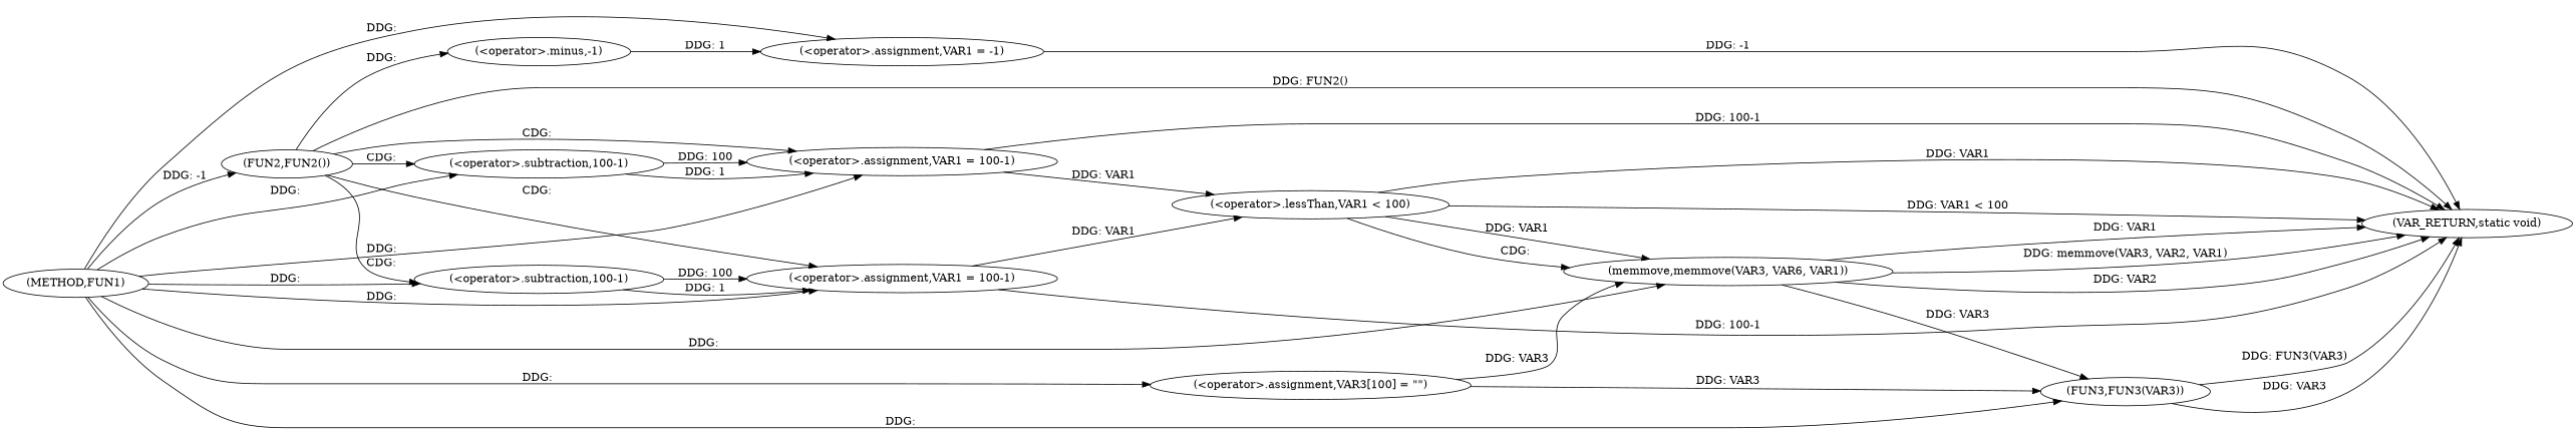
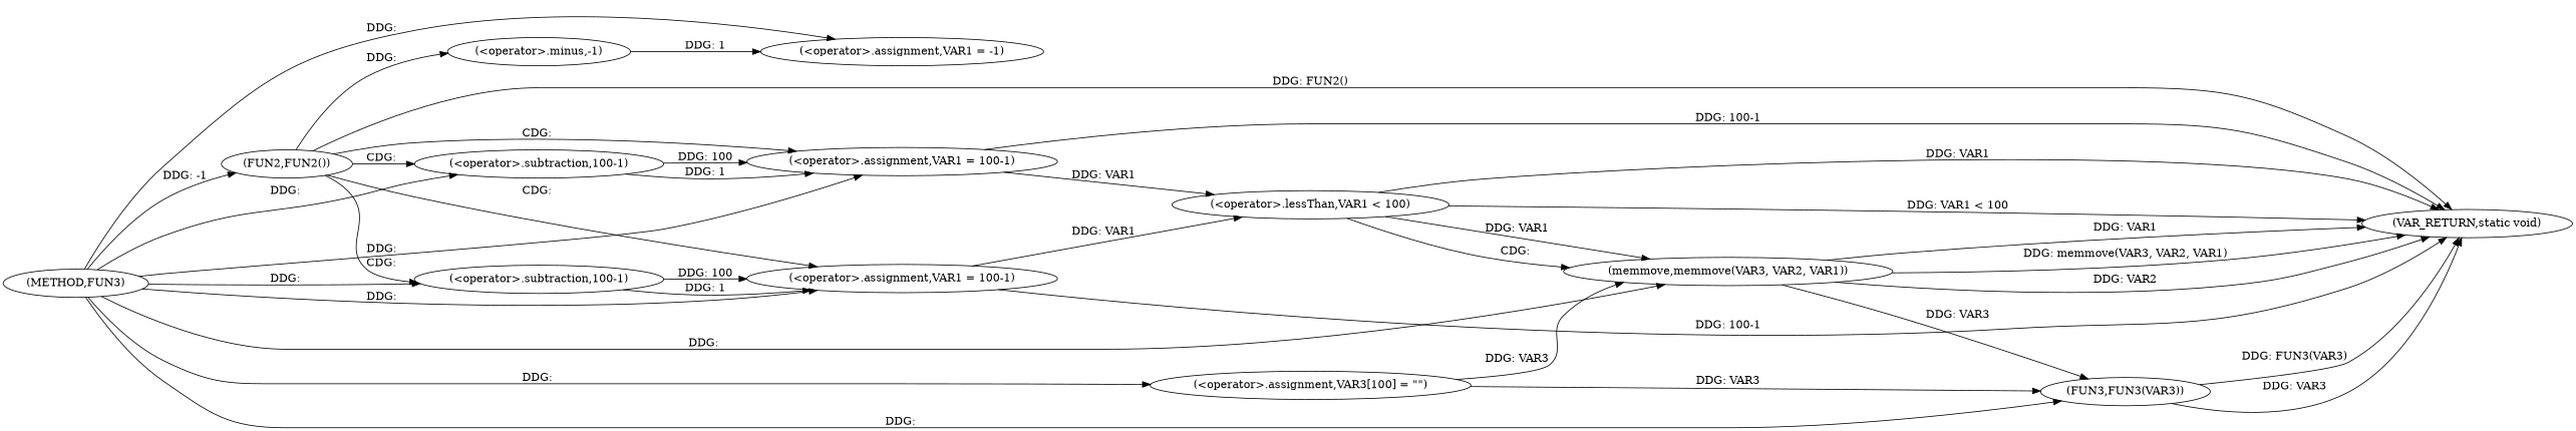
  digraph {
    rankdir=LR
-   n1 [label="(METHOD,FUN1)"]
+   n1 [label="(METHOD,FUN3)"]
    n2 [label="(<operator>.assignment,VAR1 = -1)"]
    n3 [label="(FUN2,FUN2())"]
    n4 [label="(<operator>.assignment,VAR1 = 100-1)"]
    n5 [label="(<operator>.subtraction,100-1)"]
    n6 [label="(<operator>.assignment,VAR1 = 100-1)"]
    n7 [label="(<operator>.subtraction,100-1)"]
    n8 [label="(<operator>.assignment,VAR3[100] = \"\")"]
-   n9 [label="(memmove,memmove(VAR3, VAR6, VAR1))"]
+   n9 [label="(memmove,memmove(VAR3, VAR2, VAR1))"]
    n10 [label="(FUN3,FUN3(VAR3))"]
    n11 [label="(VAR_RETURN,static void)"]
    n12 [label="(<operator>.minus,-1)"]
    n13 [label="(<operator>.lessThan,VAR1 < 100)"]
    n1 -> n2 [label="DDG: "]
    n1 -> n3 [label="DDG: -1"]
    n1 -> n4 [label="DDG: "]
    n1 -> n5 [label="DDG: "]
    n1 -> n6 [label="DDG: "]
    n1 -> n7 [label="DDG: "]
    n1 -> n8 [label="DDG: "]
    n1 -> n9 [label="DDG: "]
    n1 -> n10 [label="DDG: "]
-   n2 -> n11 [label="DDG: -1"]
    n3 -> n4 [label="CDG: "]
    n3 -> n5 [label="CDG: "]
    n3 -> n6 [label="CDG: "]
    n3 -> n7 [label="CDG: "]
    n3 -> n11 [label="DDG: FUN2()"]
    n3 -> n12 [label="DDG: "]
    n4 -> n11 [label="DDG: 100-1"]
    n4 -> n13 [label="DDG: VAR1"]
    n5 -> n4 [label="DDG: 100"]
    n5 -> n4 [label="DDG: 1"]
    n6 -> n11 [label="DDG: 100-1"]
    n6 -> n13 [label="DDG: VAR1"]
    n7 -> n6 [label="DDG: 100"]
    n7 -> n6 [label="DDG: 1"]
    n8 -> n9 [label="DDG: VAR3"]
    n8 -> n10 [label="DDG: VAR3"]
    n9 -> n10 [label="DDG: VAR3"]
    n9 -> n11 [label="DDG: VAR1"]
    n9 -> n11 [label="DDG: memmove(VAR3, VAR2, VAR1)"]
    n9 -> n11 [label="DDG: VAR2"]
    n10 -> n11 [label="DDG: VAR3"]
    n10 -> n11 [label="DDG: FUN3(VAR3)"]
    n12 -> n2 [label="DDG: 1"]
    n13 -> n9 [label="DDG: VAR1"]
    n13 -> n9 [label="CDG: "]
    n13 -> n11 [label="DDG: VAR1"]
    n13 -> n11 [label="DDG: VAR1 < 100"]
  }
